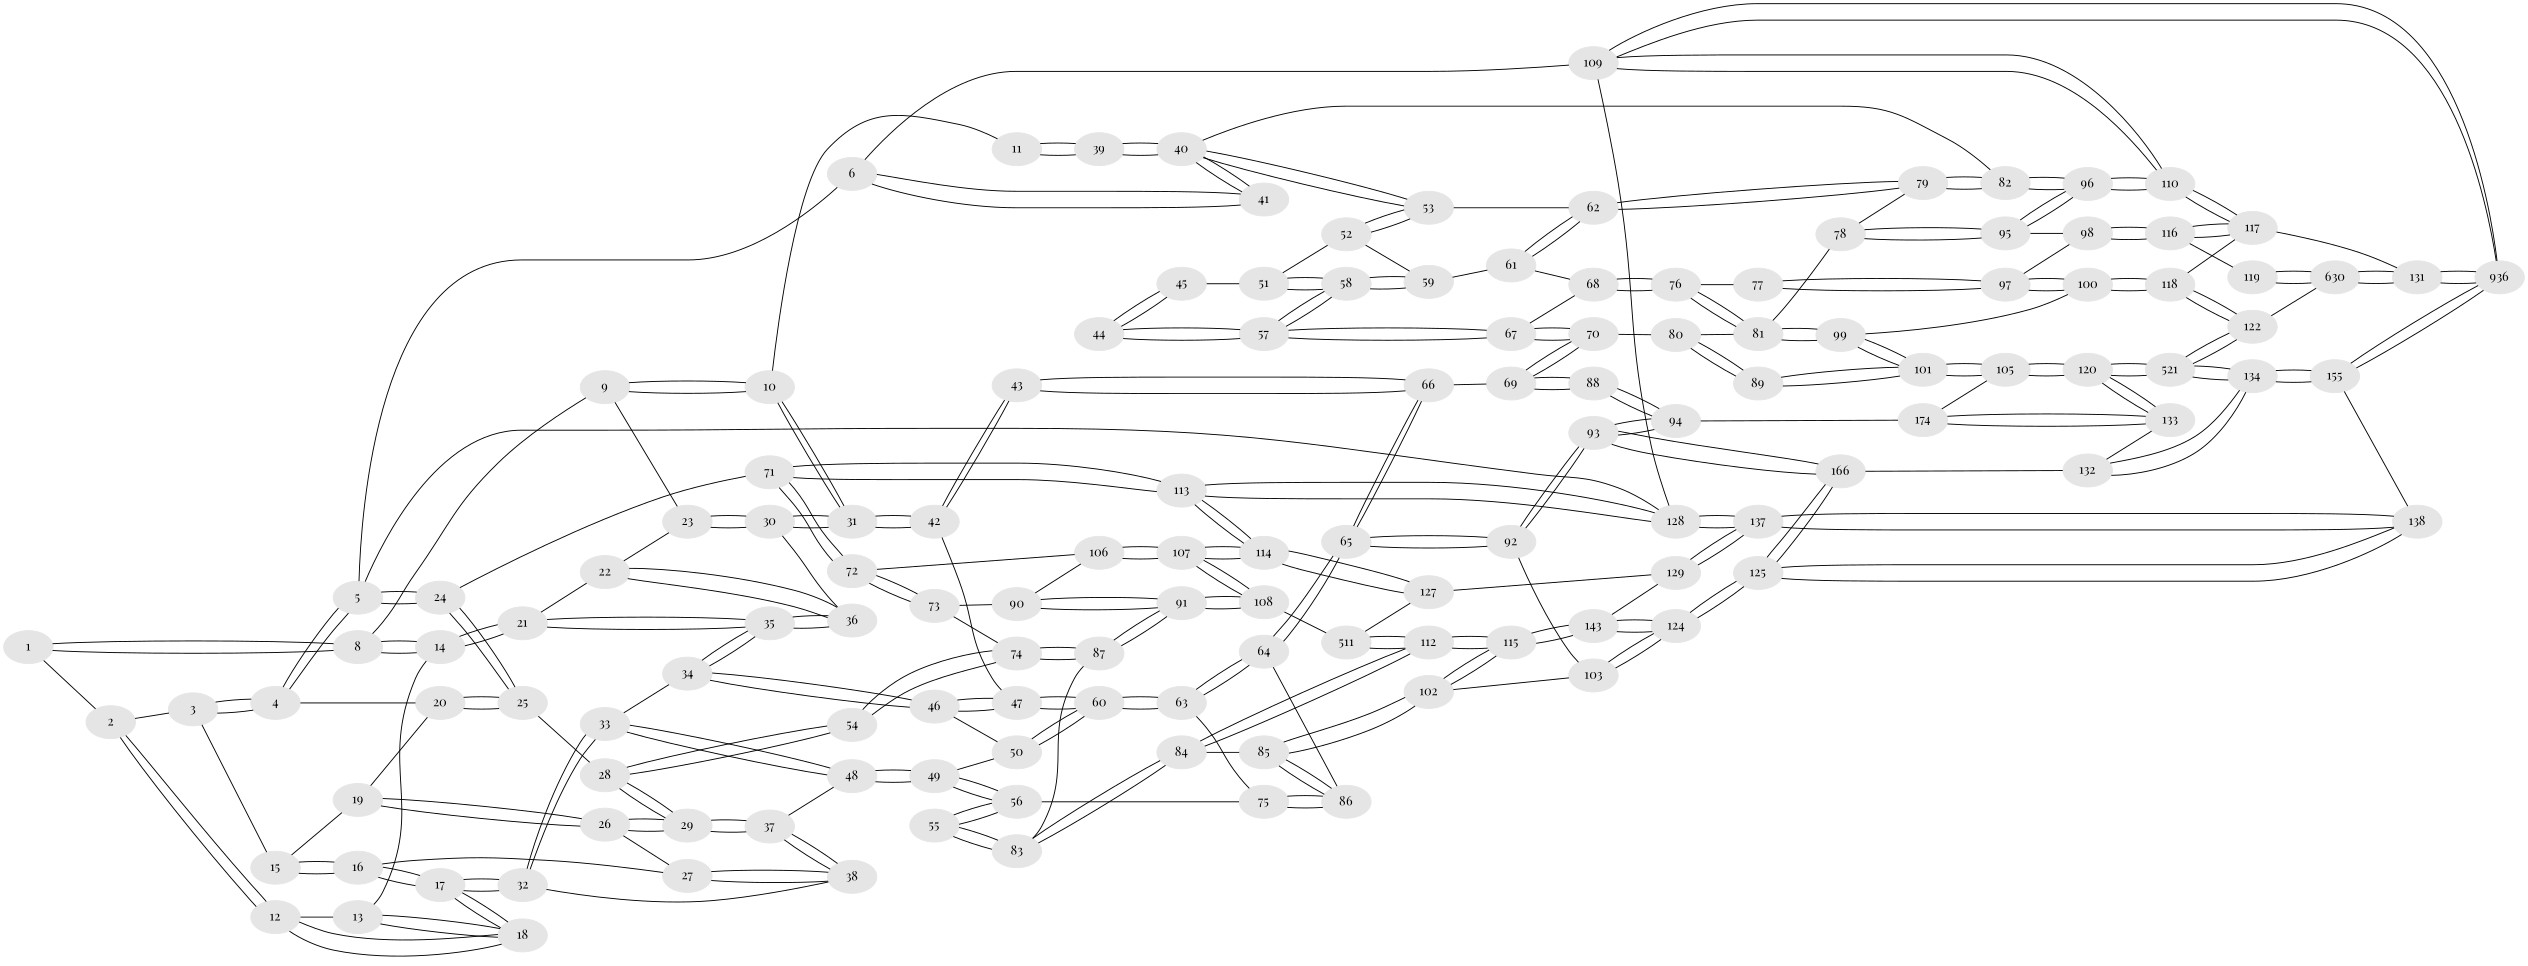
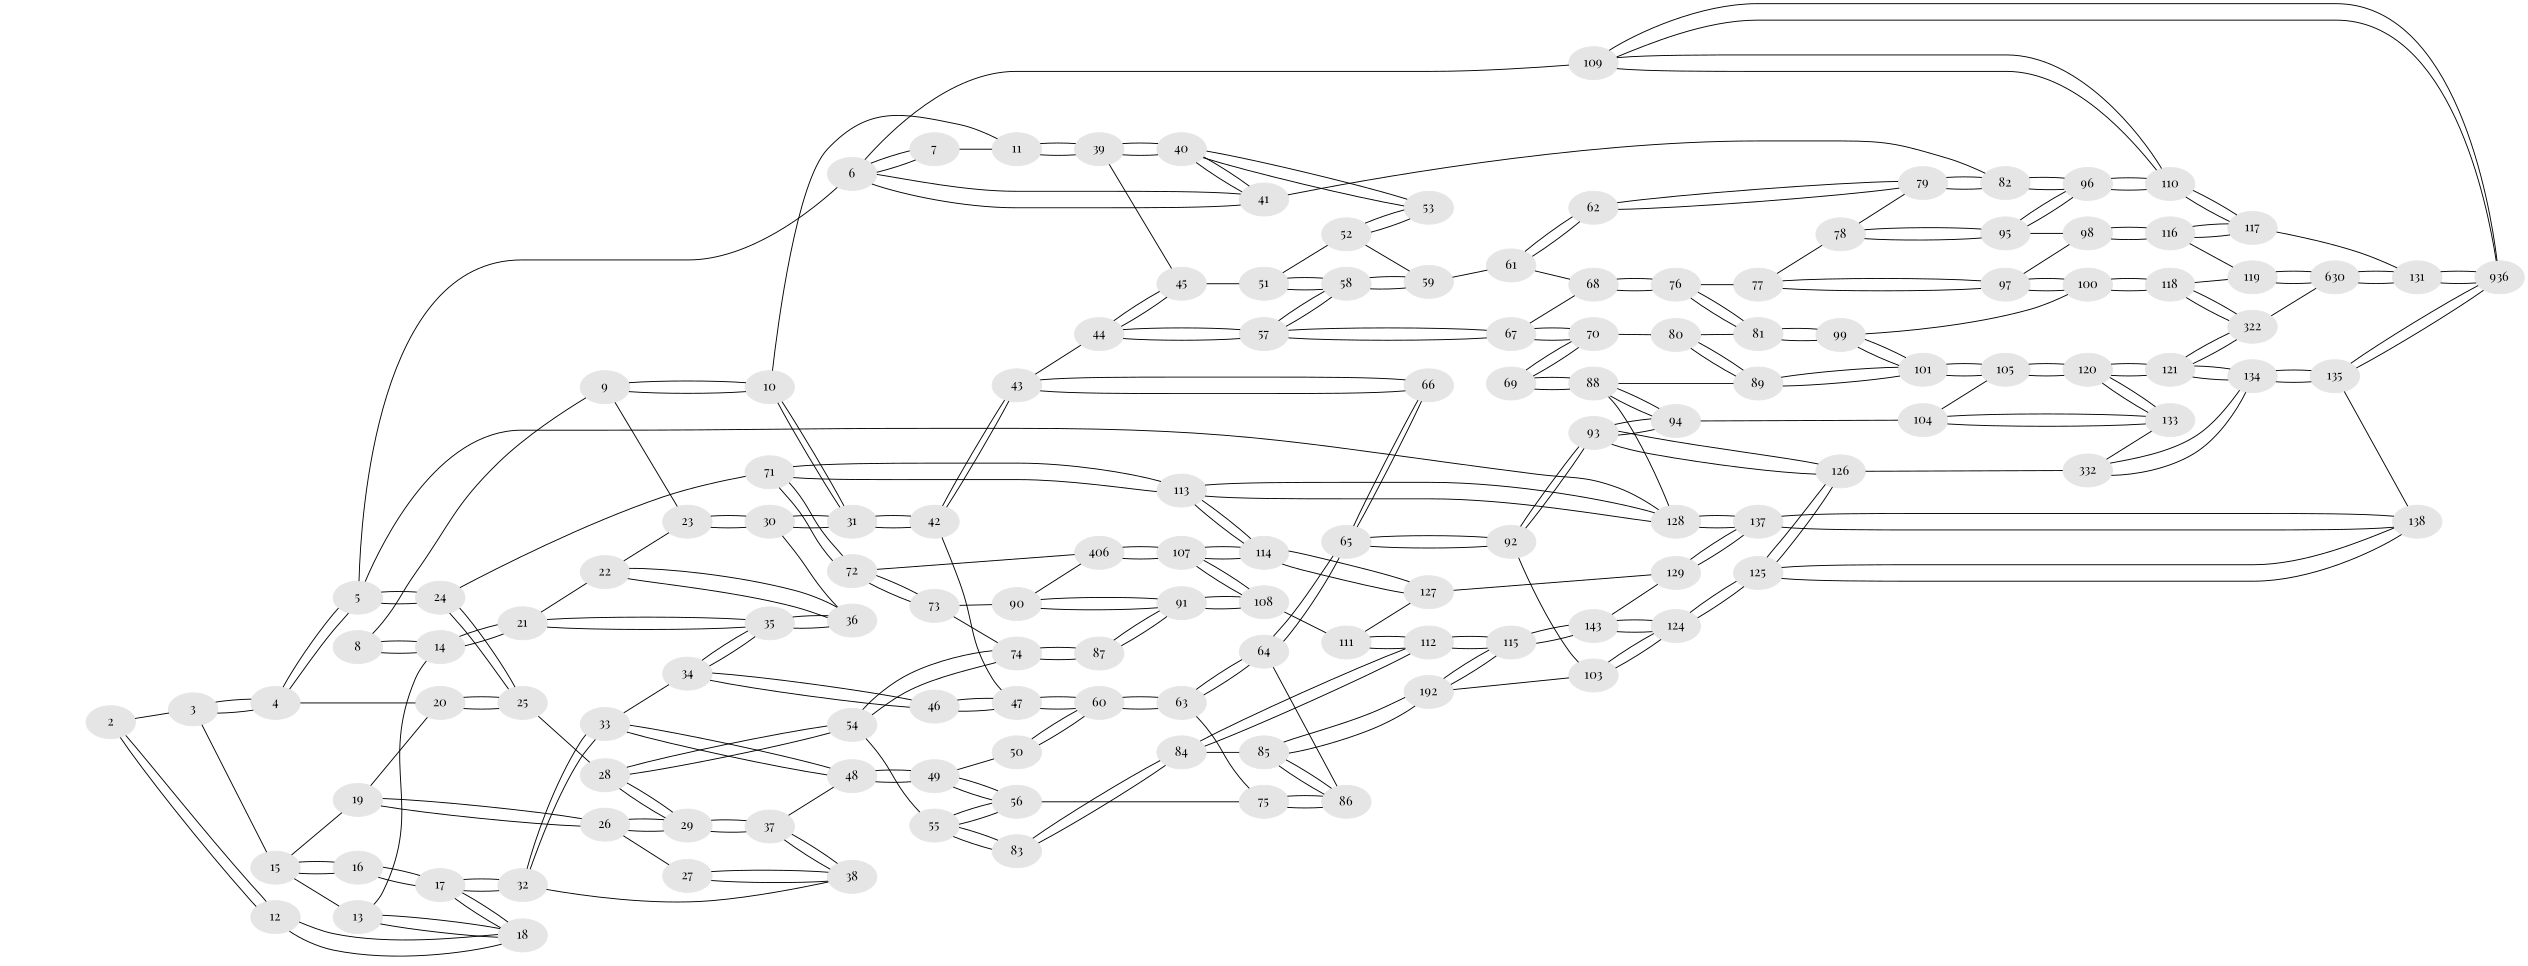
  graph {
    fontname="Playfair Display"
    rankdir=LR
    node [color=gray90 fontname="Playfair Display" style=filled]
    edge [fontname="Playfair Display"]
-   1
    2
    8
    3
    12
    9
    14
    4
    15
    13
    18
    5
    20
    16
    19
    6
    24
    128
    25
+   7
    41
    109
    71
    137
    11
    82
    110
    n28 [label=936]
    39
    10
    23
    21
    31
    30
    42
    40
    45
    22
    35
    17
    27
    26
    32
    38
    33
    29
    28
    36
    72
    113
    54
    37
    55
    74
    48
    43
    47
    34
    46
    49
    50
    53
    51
    62
    96
    44
    66
    60
    57
    69
    58
    67
    52
    63
    56
    75
    59
    61
    79
    83
    87
    84
    86
    68
    70
    64
    76
    65
    92
    93
    103
    88
    80
    77
    81
    89
    94
    73
-   106
+   106 [label=406]
    114
    90
    107
    91
    78
    97
    99
    95
    98
    100
    101
    85
    112
-   102
+   102 [label=192]
    115
    108
-   104 [label=174]
+   104
    105
-   111 [label=511]
-   126 [label=166]
+   111
+   126
    124
-   132
+   132 [label=332]
    133
    116
    117
    118
    119
-   122
+   122 [label=322]
    120
    n129 [label=143]
    125
-   121 [label=521]
+   121
    127
    131
    129
    n135 [label=630]
    134
-   135 [label=155]
+   135
    138
-   1 -- 2
-   1 -- 8
-   1 -- 8
    2 -- 3
    2 -- 12
    2 -- 12
    8 -- 9
    8 -- 14
    8 -- 14
    3 -- 4
    3 -- 4
    3 -- 15
-   12 -- 13
+   15 -- 13
    12 -- 18
    12 -- 18
    9 -- 10
    9 -- 10
    9 -- 23
    14 -- 21
    14 -- 21
    4 -- 5
    4 -- 5
    4 -- 20
    15 -- 16
    15 -- 16
    15 -- 19
    13 -- 14
    13 -- 18
    13 -- 18
    5 -- 6
    5 -- 24
    5 -- 24
    5 -- 128
    20 -- 25
    20 -- 25
    16 -- 17
    16 -- 17
-   16 -- 27
    19 -- 20
    19 -- 26
    19 -- 26
+   6 -- 7
+   6 -- 7
    6 -- 41
    6 -- 41
    6 -- 109
    24 -- 25
    24 -- 25
    24 -- 71
    128 -- 137
    128 -- 137
    25 -- 28
-   40 -- 82
-   109 -- 128
+   7 -- 11
+   41 -- 82
+   88 -- 128
    109 -- 110
    109 -- 110
    109 -- n28
    109 -- n28
    71 -- 72
    71 -- 72
    71 -- 113
    71 -- 113
    137 -- 138
    137 -- 138
    11 -- 39
    11 -- 39
    82 -- 96
    82 -- 96
    110 -- 117
    110 -- 117
    39 -- 40
    39 -- 40
+   39 -- 45
    10 -- 11
    10 -- 31
    10 -- 31
    23 -- 30
    23 -- 30
    21 -- 22
    21 -- 35
    21 -- 35
    31 -- 42
    31 -- 42
    30 -- 31
    30 -- 31
    30 -- 36
    42 -- 43
    42 -- 43
    42 -- 47
    40 -- 41
    40 -- 41
    40 -- 53
    40 -- 53
    45 -- 51
    22 -- 23
    22 -- 36
    22 -- 36
    35 -- 36
    35 -- 36
    17 -- 18
    17 -- 18
    17 -- 32
    17 -- 32
    27 -- 38
    27 -- 38
    26 -- 27
    26 -- 29
    26 -- 29
    32 -- 38
    32 -- 33
    32 -- 33
    33 -- 48
    33 -- 48
    33 -- 34
    29 -- 37
    29 -- 37
    28 -- 29
    28 -- 29
    28 -- 54
    28 -- 54
    72 -- 73
    72 -- 73
    72 -- 106
    113 -- 128
    113 -- 128
    113 -- 114
    113 -- 114
+   54 -- 55
    54 -- 74
    54 -- 74
    37 -- 38
    37 -- 38
    37 -- 48
    55 -- 56
    55 -- 56
    55 -- 83
    55 -- 83
    74 -- 87
    74 -- 87
    48 -- 49
    48 -- 49
+   43 -- 44
    43 -- 66
    43 -- 66
    47 -- 60
    47 -- 60
    34 -- 35
    34 -- 35
    34 -- 46
    34 -- 46
    46 -- 47
    46 -- 47
-   46 -- 50
    49 -- 50
    49 -- 56
    49 -- 56
    50 -- 60
    50 -- 60
-   53 -- 62
    51 -- 58
    51 -- 58
    51 -- 52
    62 -- 79
    62 -- 79
    96 -- 110
    96 -- 110
    44 -- 45
    44 -- 45
    44 -- 57
    44 -- 57
-   66 -- 69
    60 -- 63
    60 -- 63
    57 -- 58
    57 -- 58
    57 -- 67
    57 -- 67
    69 -- 70
    69 -- 70
    69 -- 88
    69 -- 88
    58 -- 59
    58 -- 59
    67 -- 68
    67 -- 70
    67 -- 70
    52 -- 53
    52 -- 53
    52 -- 59
    63 -- 75
    63 -- 64
    63 -- 64
    56 -- 75
    75 -- 86
    75 -- 86
    59 -- 61
    61 -- 62
    61 -- 62
    61 -- 68
    79 -- 82
    79 -- 82
-   83 -- 87
    83 -- 84
    83 -- 84
    87 -- 91
    87 -- 91
    84 -- 85
    84 -- 112
    84 -- 112
    68 -- 76
    68 -- 76
    70 -- 80
    64 -- 86
    64 -- 65
    64 -- 65
    76 -- 77
    76 -- 81
    76 -- 81
    65 -- 66
    65 -- 66
    65 -- 92
    65 -- 92
    92 -- 93
    92 -- 93
    92 -- 103
    93 -- 94
    93 -- 94
    93 -- 126
    93 -- 126
    103 -- 124
    103 -- 124
+   88 -- 89
    88 -- 94
    88 -- 94
    80 -- 81
    80 -- 89
    80 -- 89
-   81 -- 78
+   77 -- 78
    77 -- 97
    77 -- 97
    81 -- 99
    81 -- 99
    89 -- 101
    89 -- 101
    94 -- 104
    73 -- 74
    73 -- 90
    106 -- 107
    106 -- 107
    114 -- 127
    114 -- 127
    90 -- 106
    90 -- 91
    90 -- 91
    107 -- 114
    107 -- 114
    107 -- 108
    107 -- 108
    91 -- 108
    91 -- 108
    78 -- 79
    78 -- 95
    78 -- 95
    97 -- 98
    97 -- 100
    97 -- 100
    99 -- 100
    99 -- 101
    99 -- 101
    95 -- 96
    95 -- 96
    95 -- 98
    98 -- 116
    98 -- 116
    100 -- 118
    100 -- 118
    101 -- 105
    101 -- 105
    85 -- 86
    85 -- 86
    85 -- 102
    85 -- 102
    112 -- 115
    112 -- 115
    102 -- 103
    102 -- 115
    102 -- 115
    115 -- n129
    115 -- n129
    108 -- 111
    104 -- 105
    104 -- 133
    104 -- 133
    105 -- 120
    105 -- 120
    111 -- 112
    111 -- 112
    111 -- 127
    126 -- 132
    124 -- 125
    124 -- 125
    132 -- 133
    132 -- 134
    132 -- 134
    116 -- 117
    116 -- 117
    116 -- 119
    117 -- 131
-   118 -- 117
+   118 -- 119
    118 -- 122
    118 -- 122
    119 -- n135
    119 -- n135
    122 -- n135
    120 -- 133
    120 -- 133
    120 -- 121
    120 -- 121
    n129 -- 124
    n129 -- 124
    n129 -- 129
    125 -- 126
    125 -- 126
    125 -- 138
    125 -- 138
    121 -- 122
    121 -- 122
    121 -- 134
    121 -- 134
    127 -- 129
    131 -- n28
    131 -- n28
    129 -- 137
    129 -- 137
    n135 -- 131
    n135 -- 131
    134 -- 135
    134 -- 135
    135 -- n28
    135 -- n28
    135 -- 138
  }
